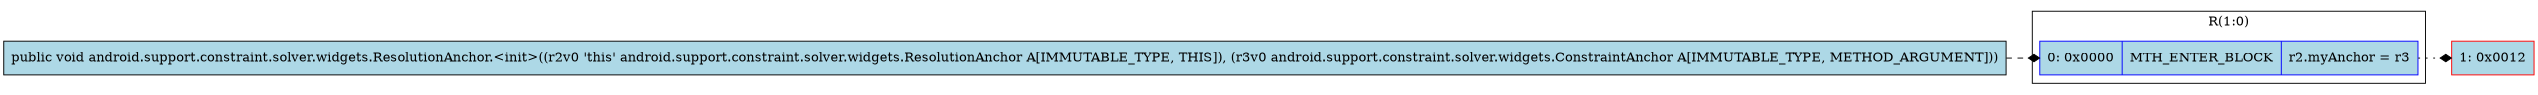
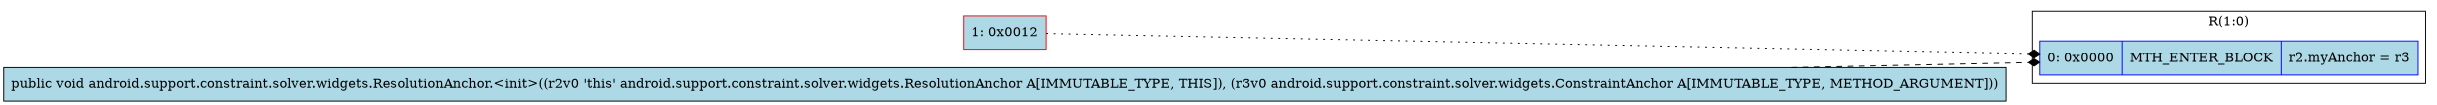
  digraph {
    rankdir=LR
    node [shape=record style=filled fillcolor=lightblue]
    edge [arrowhead=diamond]
    n1 [color=blue label="{0\:\ 0x0000|MTH_ENTER_BLOCK\l|r2.myAnchor = r3\l}"]
    n2 [color=red label="{1\:\ 0x0012}"]
    n3 [label="{public void android.support.constraint.solver.widgets.ResolutionAnchor.\<init\>((r2v0 'this' android.support.constraint.solver.widgets.ResolutionAnchor A[IMMUTABLE_TYPE, THIS]), (r3v0 android.support.constraint.solver.widgets.ConstraintAnchor A[IMMUTABLE_TYPE, METHOD_ARGUMENT])) }"]
    subgraph cluster_1 {
      label="R(1:0)"
      n1
    }
-   n1 -> n2 [style=dotted]
+   n2 -> n1 [style=dotted]
    n3 -> n1 [style=dashed]
  }
